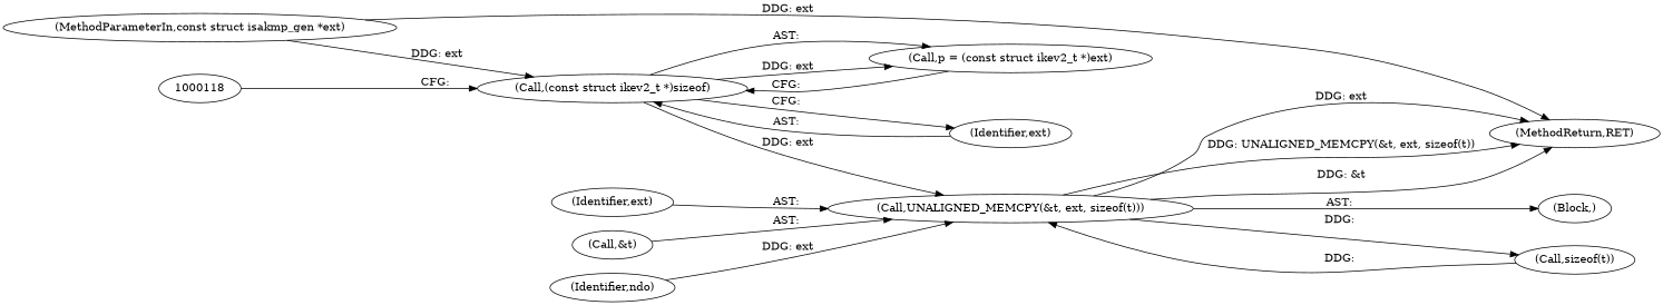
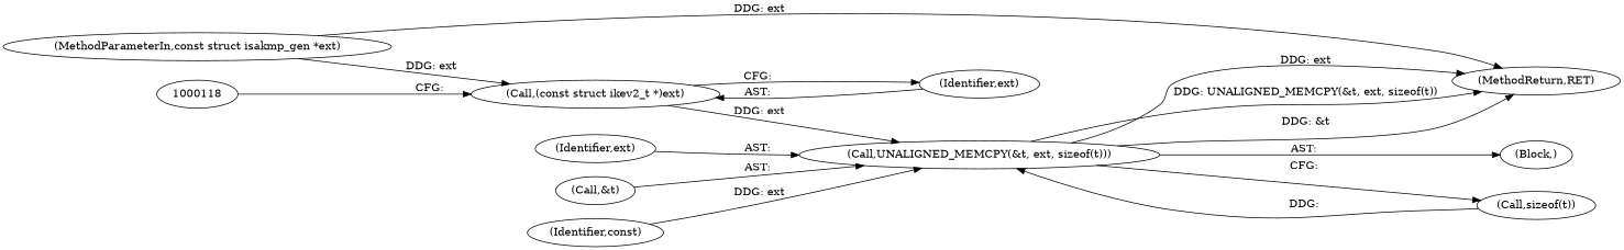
  digraph {
    rankdir=LR
    n1 [label="(Call,UNALIGNED_MEMCPY(&t, ext, sizeof(t)))"]
    n2 [label="(Block,)"]
    n3 [label="(Call,sizeof(t))"]
    n4 [label="(MethodReturn,RET)"]
-   n5 [label="(Call,(const struct ikev2_t *)sizeof)"]
-   n6 [label="(Call,p = (const struct ikev2_t *)ext)"]
+   n5 [label="(Call,(const struct ikev2_t *)ext)"]
    n7 [label="(Identifier,ext)"]
    n8 [label="(MethodParameterIn,const struct isakmp_gen *ext)"]
    n9 [label="(Identifier,ext)"]
    n10 [label="(Call,&t)"]
-   n11 [label="(Identifier,ndo)"]
+   n11 [label="(Identifier,const)"]
    1000118
    n1 -> n2 [label="AST: "]
-   n1 -> n3 [label="DDG: "]
+   n1 -> n3 [label="CFG: "]
    n1 -> n4 [label="DDG: ext"]
    n1 -> n4 [label="DDG: UNALIGNED_MEMCPY(&t, ext, sizeof(t))"]
    n1 -> n4 [label="DDG: &t"]
    n3 -> n1 [label="DDG: "]
    n5 -> n1 [label="DDG: ext"]
-   n5 -> n6 [label="AST: "]
-   n5 -> n6 [label="DDG: ext"]
    n5 -> n7 [label="CFG: "]
-   n6 -> n5 [label="CFG: "]
    n7 -> n5 [label="AST: "]
    n8 -> n4 [label="DDG: ext"]
    n8 -> n5 [label="DDG: ext"]
    n9 -> n1 [label="AST: "]
    n10 -> n1 [label="AST: "]
    n11 -> n1 [label="DDG: ext"]
    1000118 -> n5 [label="CFG: "]
  }
